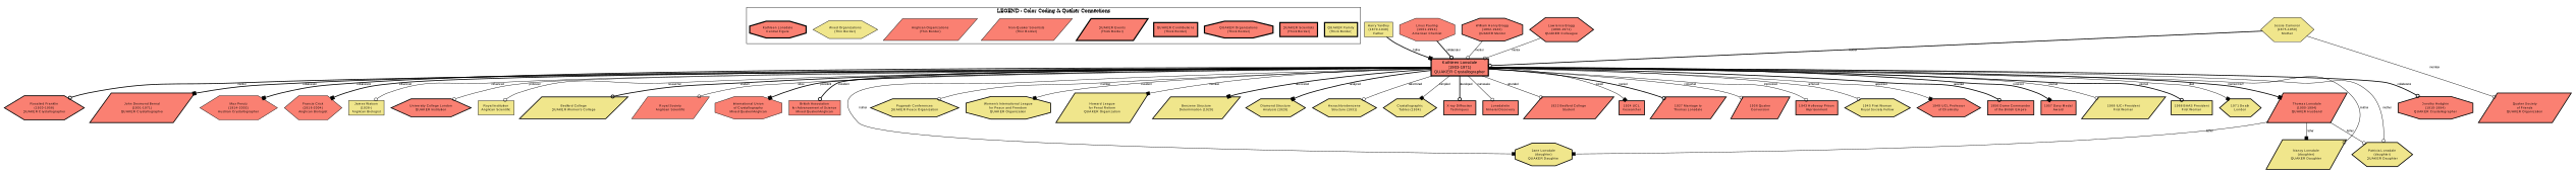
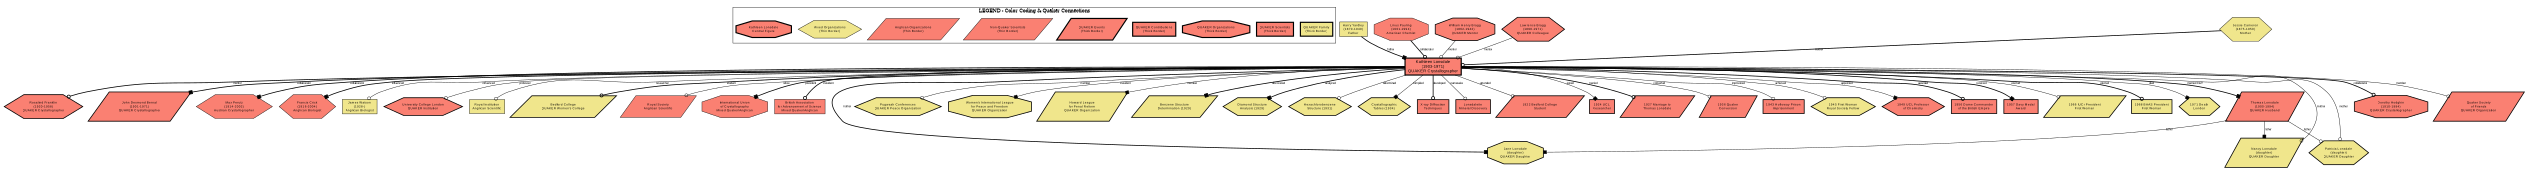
  digraph {
    rankdir=TB
    node [fillcolor=salmon fontname=Arial fontsize=9 penwidth=2 shape=box style=filled]
    edge [arrowhead=odot fontname=Arial fontsize=7 style=solid]
    "QUAKER Family\n(Thick Border)" [fillcolor=khaki fontweight=bold penwidth=3]
    "QUAKER Scientists\n(Thick Border)" [fontweight=bold penwidth=3]
    "QUAKER Organizations\n(Thick Border)" [fontweight=bold penwidth=3 shape=octagon]
    "QUAKER Contributions\n(Thick Border)" [fontweight=bold penwidth=3]
    "QUAKER Events\n(Thick Border)" [fontweight=bold penwidth=3 shape=parallelogram]
    "Non-Quaker Scientists\n(Thin Border)" [shape=parallelogram penwidth=""]
    "Anglican Organizations\n(Thin Border)" [shape=parallelogram penwidth=""]
    "Mixed Organizations\n(Thin Border)" [fillcolor=khaki shape=hexagon penwidth=""]
    "Kathleen Lonsdale\nCentral Figure" [fontweight=bold penwidth=3 shape=octagon]
    "Kathleen Lonsdale\n(1903-1971)\nQUAKER Crystallographer" [fontsize=11 fontweight=bold penwidth=3]
    "Thomas Lonsdale\n(1900-1994)\nQUAKER Husband" [shape=parallelogram]
    "Jane Lonsdale\n(daughter)\nQUAKER Daughter" [fillcolor=khaki shape=octagon]
    "Nancy Lonsdale\n(daughter)\nQUAKER Daughter" [fillcolor=khaki shape=parallelogram]
    "Patricia Lonsdale\n(daughter)\nQUAKER Daughter" [fillcolor=khaki shape=hexagon]
    "Dorothy Hodgkin\n(1910-1994)\nQUAKER Crystallographer" [shape=octagon]
    "Rosalind Franklin\n(1920-1958)\nQUAKER Crystallographer" [shape=hexagon]
    "John Desmond Bernal\n(1901-1971)\nQUAKER Crystallographer" [shape=parallelogram]
    "Max Perutz\n(1914-2002)\nAustrian Crystallographer" [shape=hexagon penwidth=""]
    "Francis Crick\n(1916-2004)\nAnglican Biologist" [shape=hexagon penwidth=""]
    "James Watson\n(1928-)\nAnglican Biologist" [fillcolor=khaki penwidth=""]
    "University College London\nQUAKER Institution" [shape=hexagon]
    "Royal Institution\nAnglican Scientific" [fillcolor=khaki penwidth=""]
    "Bedford College\nQUAKER Women's College" [fillcolor=khaki shape=parallelogram]
    "Royal Society\nAnglican Scientific" [shape=parallelogram penwidth=""]
    "International Union\nof Crystallography\nMixed Quaker/Anglican" [shape=octagon penwidth=""]
    "British Association\nfor Advancement of Science\nMixed Quaker/Anglican" [penwidth=""]
    "Quaker Society\nof Friends\nQUAKER Organization" [shape=parallelogram]
    "Pugwash Conferences\nQUAKER Peace Organization" [fillcolor=khaki shape=hexagon]
    "Women's International League\nfor Peace and Freedom\nQUAKER Organization" [fillcolor=khaki shape=octagon]
    "Howard League\nfor Penal Reform\nQUAKER Organization" [fillcolor=khaki shape=parallelogram]
    "Benzene Structure\nDetermination (1929)" [fillcolor=khaki shape=parallelogram]
    "Diamond Structure\nAnalysis (1929)" [fillcolor=khaki shape=hexagon]
    "Hexachlorobenzene\nStructure (1931)" [fillcolor=khaki shape=hexagon]
    "Crystallographic\nTables (1934)" [fillcolor=khaki shape=hexagon]
    "X-ray Diffraction\nTechniques"
    "Lonsdaleite\nMineral Discovery"
    "1922 Bedford College\nStudent" [shape=parallelogram]
    "1924 UCL\nResearcher"
    "1927 Marriage to\nThomas Lonsdale" [shape=parallelogram]
    "1936 Quaker\nConversion" [shape=parallelogram]
    "1943 Holloway Prison\nImprisonment"
    "1945 First Woman\nRoyal Society Fellow" [fillcolor=khaki shape=hexagon]
    "1949 UCL Professor\nof Chemistry" [shape=hexagon]
    "1956 Dame Commander\nof the British Empire"
    "1957 Davy Medal\nAward"
    "1966 IUCr President\nFirst Woman" [fillcolor=khaki shape=parallelogram]
    "1968 BAAS President\nFirst Woman" [fillcolor=khaki]
    "1971 Death\nLondon" [fillcolor=khaki shape=hexagon]
    "Linus Pauling\n(1901-1994)\nAmerican Chemist" [shape=octagon penwidth=""]
    "Harry Yardley\n(1870-1940)\nFather" [fillcolor=khaki penwidth=""]
    "Jessie Cameron\n(1875-1950)\nMother" [fillcolor=khaki shape=hexagon penwidth=""]
    "William Henry Bragg\n(1862-1942)\nQUAKER Mentor" [shape=octagon]
    "Lawrence Bragg\n(1890-1971)\nQUAKER Colleague" [shape=hexagon]
    subgraph cluster_1 {
      fillcolor=white
      fontsize=12
      fontweight=bold
      label="LEGEND - Color Coding & Quaker Connections"
      style=filled
      "QUAKER Family\n(Thick Border)"
      "QUAKER Scientists\n(Thick Border)"
      "QUAKER Organizations\n(Thick Border)"
      "QUAKER Contributions\n(Thick Border)"
      "QUAKER Events\n(Thick Border)"
      "Non-Quaker Scientists\n(Thin Border)"
      "Anglican Organizations\n(Thin Border)"
      "Mixed Organizations\n(Thin Border)"
      "Kathleen Lonsdale\nCentral Figure"
    }
    "Kathleen Lonsdale\n(1903-1971)\nQUAKER Crystallographer" -> "Thomas Lonsdale\n(1900-1994)\nQUAKER Husband" [arrowhead=box label="married 1927" style=bold]
-   "Kathleen Lonsdale\n(1903-1971)\nQUAKER Crystallographer" -> "Jane Lonsdale\n(daughter)\nQUAKER Daughter" [arrowhead=box label=mother]
+   "Kathleen Lonsdale\n(1903-1971)\nQUAKER Crystallographer" -> "Jane Lonsdale\n(daughter)\nQUAKER Daughter" [arrowhead=box label=mother style=bold]
    "Kathleen Lonsdale\n(1903-1971)\nQUAKER Crystallographer" -> "Nancy Lonsdale\n(daughter)\nQUAKER Daughter" [label=mother]
    "Kathleen Lonsdale\n(1903-1971)\nQUAKER Crystallographer" -> "Patricia Lonsdale\n(daughter)\nQUAKER Daughter" [label=mother]
    "Kathleen Lonsdale\n(1903-1971)\nQUAKER Crystallographer" -> "Dorothy Hodgkin\n(1910-1994)\nQUAKER Crystallographer" [label=collaborator style=bold]
    "Kathleen Lonsdale\n(1903-1971)\nQUAKER Crystallographer" -> "Rosalind Franklin\n(1920-1958)\nQUAKER Crystallographer" [label=mentor style=bold]
    "Kathleen Lonsdale\n(1903-1971)\nQUAKER Crystallographer" -> "John Desmond Bernal\n(1901-1971)\nQUAKER Crystallographer" [arrowhead=box label=collaborator style=bold]
    "Kathleen Lonsdale\n(1903-1971)\nQUAKER Crystallographer" -> "Max Perutz\n(1914-2002)\nAustrian Crystallographer" [arrowhead=box label=collaborator style=bold]
    "Kathleen Lonsdale\n(1903-1971)\nQUAKER Crystallographer" -> "Francis Crick\n(1916-2004)\nAnglican Biologist" [arrowhead=box label=influenced style=bold]
    "Kathleen Lonsdale\n(1903-1971)\nQUAKER Crystallographer" -> "James Watson\n(1928-)\nAnglican Biologist" [label=influenced]
    "Kathleen Lonsdale\n(1903-1971)\nQUAKER Crystallographer" -> "University College London\nQUAKER Institution" [label=professor]
    "Kathleen Lonsdale\n(1903-1971)\nQUAKER Crystallographer" -> "Royal Institution\nAnglican Scientific" [label=researcher]
    "Kathleen Lonsdale\n(1903-1971)\nQUAKER Crystallographer" -> "Bedford College\nQUAKER Women's College" [label=student style=bold]
    "Kathleen Lonsdale\n(1903-1971)\nQUAKER Crystallographer" -> "Royal Society\nAnglican Scientific" [label=fellow]
    "Kathleen Lonsdale\n(1903-1971)\nQUAKER Crystallographer" -> "International Union\nof Crystallography\nMixed Quaker/Anglican" [arrowhead=box label=president style=bold]
    "Kathleen Lonsdale\n(1903-1971)\nQUAKER Crystallographer" -> "British Association\nfor Advancement of Science\nMixed Quaker/Anglican" [label=president style=bold]
-   "Jessie Cameron\n(1875-1950)\nMother" -> "Quaker Society\nof Friends\nQUAKER Organization" [label=member]
+   "Kathleen Lonsdale\n(1903-1971)\nQUAKER Crystallographer" -> "Quaker Society\nof Friends\nQUAKER Organization" [label=member]
    "Kathleen Lonsdale\n(1903-1971)\nQUAKER Crystallographer" -> "Pugwash Conferences\nQUAKER Peace Organization" [label=member]
    "Kathleen Lonsdale\n(1903-1971)\nQUAKER Crystallographer" -> "Women's International League\nfor Peace and Freedom\nQUAKER Organization" [arrowhead=box label=president]
    "Kathleen Lonsdale\n(1903-1971)\nQUAKER Crystallographer" -> "Howard League\nfor Penal Reform\nQUAKER Organization" [arrowhead=box label=member]
    "Kathleen Lonsdale\n(1903-1971)\nQUAKER Crystallographer" -> "Benzene Structure\nDetermination (1929)" [arrowhead=box label=discovered style=bold]
    "Kathleen Lonsdale\n(1903-1971)\nQUAKER Crystallographer" -> "Diamond Structure\nAnalysis (1929)" [arrowhead=box label=analyzed style=bold]
    "Kathleen Lonsdale\n(1903-1971)\nQUAKER Crystallographer" -> "Hexachlorobenzene\nStructure (1931)" [label=determined]
    "Kathleen Lonsdale\n(1903-1971)\nQUAKER Crystallographer" -> "Crystallographic\nTables (1934)" [arrowhead=box label=compiled]
    "Kathleen Lonsdale\n(1903-1971)\nQUAKER Crystallographer" -> "X-ray Diffraction\nTechniques" [label=developed style=bold]
    "Kathleen Lonsdale\n(1903-1971)\nQUAKER Crystallographer" -> "Lonsdaleite\nMineral Discovery" [label=namesake]
    "Kathleen Lonsdale\n(1903-1971)\nQUAKER Crystallographer" -> "1922 Bedford College\nStudent" [label=attended]
    "Kathleen Lonsdale\n(1903-1971)\nQUAKER Crystallographer" -> "1924 UCL\nResearcher" [arrowhead=box label=joined]
    "Kathleen Lonsdale\n(1903-1971)\nQUAKER Crystallographer" -> "1927 Marriage to\nThomas Lonsdale" [label=married style=bold]
    "Kathleen Lonsdale\n(1903-1971)\nQUAKER Crystallographer" -> "1936 Quaker\nConversion" [label=converted]
    "Kathleen Lonsdale\n(1903-1971)\nQUAKER Crystallographer" -> "1943 Holloway Prison\nImprisonment" [label=imprisoned]
    "Kathleen Lonsdale\n(1903-1971)\nQUAKER Crystallographer" -> "1945 First Woman\nRoyal Society Fellow" [label=achieved]
    "Kathleen Lonsdale\n(1903-1971)\nQUAKER Crystallographer" -> "1949 UCL Professor\nof Chemistry" [arrowhead=box label=appointed]
    "Kathleen Lonsdale\n(1903-1971)\nQUAKER Crystallographer" -> "1956 Dame Commander\nof the British Empire" [label=awarded style=bold]
    "Kathleen Lonsdale\n(1903-1971)\nQUAKER Crystallographer" -> "1957 Davy Medal\nAward" [arrowhead=box label=received style=bold]
    "Kathleen Lonsdale\n(1903-1971)\nQUAKER Crystallographer" -> "1966 IUCr President\nFirst Woman" [label=elected]
    "Kathleen Lonsdale\n(1903-1971)\nQUAKER Crystallographer" -> "1968 BAAS President\nFirst Woman" [label=elected style=bold]
    "Kathleen Lonsdale\n(1903-1971)\nQUAKER Crystallographer" -> "1971 Death\nLondon" [arrowhead=box label=died]
    "Thomas Lonsdale\n(1900-1994)\nQUAKER Husband" -> "Jane Lonsdale\n(daughter)\nQUAKER Daughter" [arrowhead=box label=father]
    "Thomas Lonsdale\n(1900-1994)\nQUAKER Husband" -> "Nancy Lonsdale\n(daughter)\nQUAKER Daughter" [arrowhead=box label=father]
    "Thomas Lonsdale\n(1900-1994)\nQUAKER Husband" -> "Patricia Lonsdale\n(daughter)\nQUAKER Daughter" [label=father]
    "Linus Pauling\n(1901-1994)\nAmerican Chemist" -> "Kathleen Lonsdale\n(1903-1971)\nQUAKER Crystallographer" [label=collaborator style=bold]
    "Harry Yardley\n(1870-1940)\nFather" -> "Kathleen Lonsdale\n(1903-1971)\nQUAKER Crystallographer" [arrowhead=box label=father style=bold]
    "Jessie Cameron\n(1875-1950)\nMother" -> "Kathleen Lonsdale\n(1903-1971)\nQUAKER Crystallographer" [label=mother style=bold]
    "William Henry Bragg\n(1862-1942)\nQUAKER Mentor" -> "Kathleen Lonsdale\n(1903-1971)\nQUAKER Crystallographer" [label=mentor]
    "Lawrence Bragg\n(1890-1971)\nQUAKER Colleague" -> "Kathleen Lonsdale\n(1903-1971)\nQUAKER Crystallographer" [label=mentor]
  }
